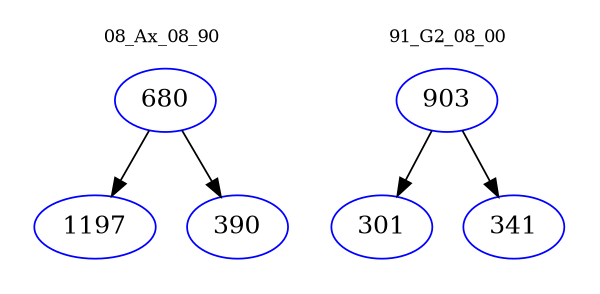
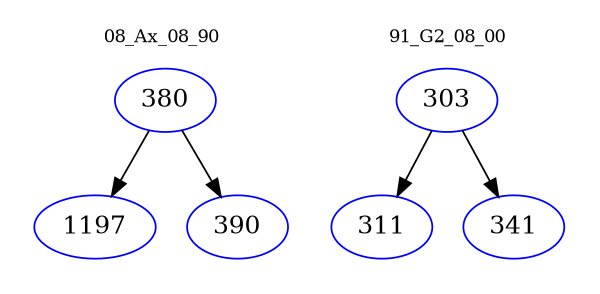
  digraph {
    fontname="DejaVu Serif"
    node [color=blue fontname="DejaVu Serif"]
    edge [color=black fontname="DejaVu Serif"]
-   n1 [label=680]
+   n1 [label=380]
    n2 [label=1197]
    n3 [label=390]
-   n4 [label=903]
-   n5 [label=301]
+   n4 [label=303]
+   n5 [label=311]
    n6 [label=341]
    subgraph cluster_1 {
      color=white
      fontsize=10
      label="08_Ax_08_90"
      n1
      n2
      n3
    }
    subgraph cluster_2 {
      color=white
      fontsize=10
      label="91_G2_08_00"
      n4
      n5
      n6
    }
    n1 -> n2
    n1 -> n3
    n4 -> n5
    n4 -> n6
  }
